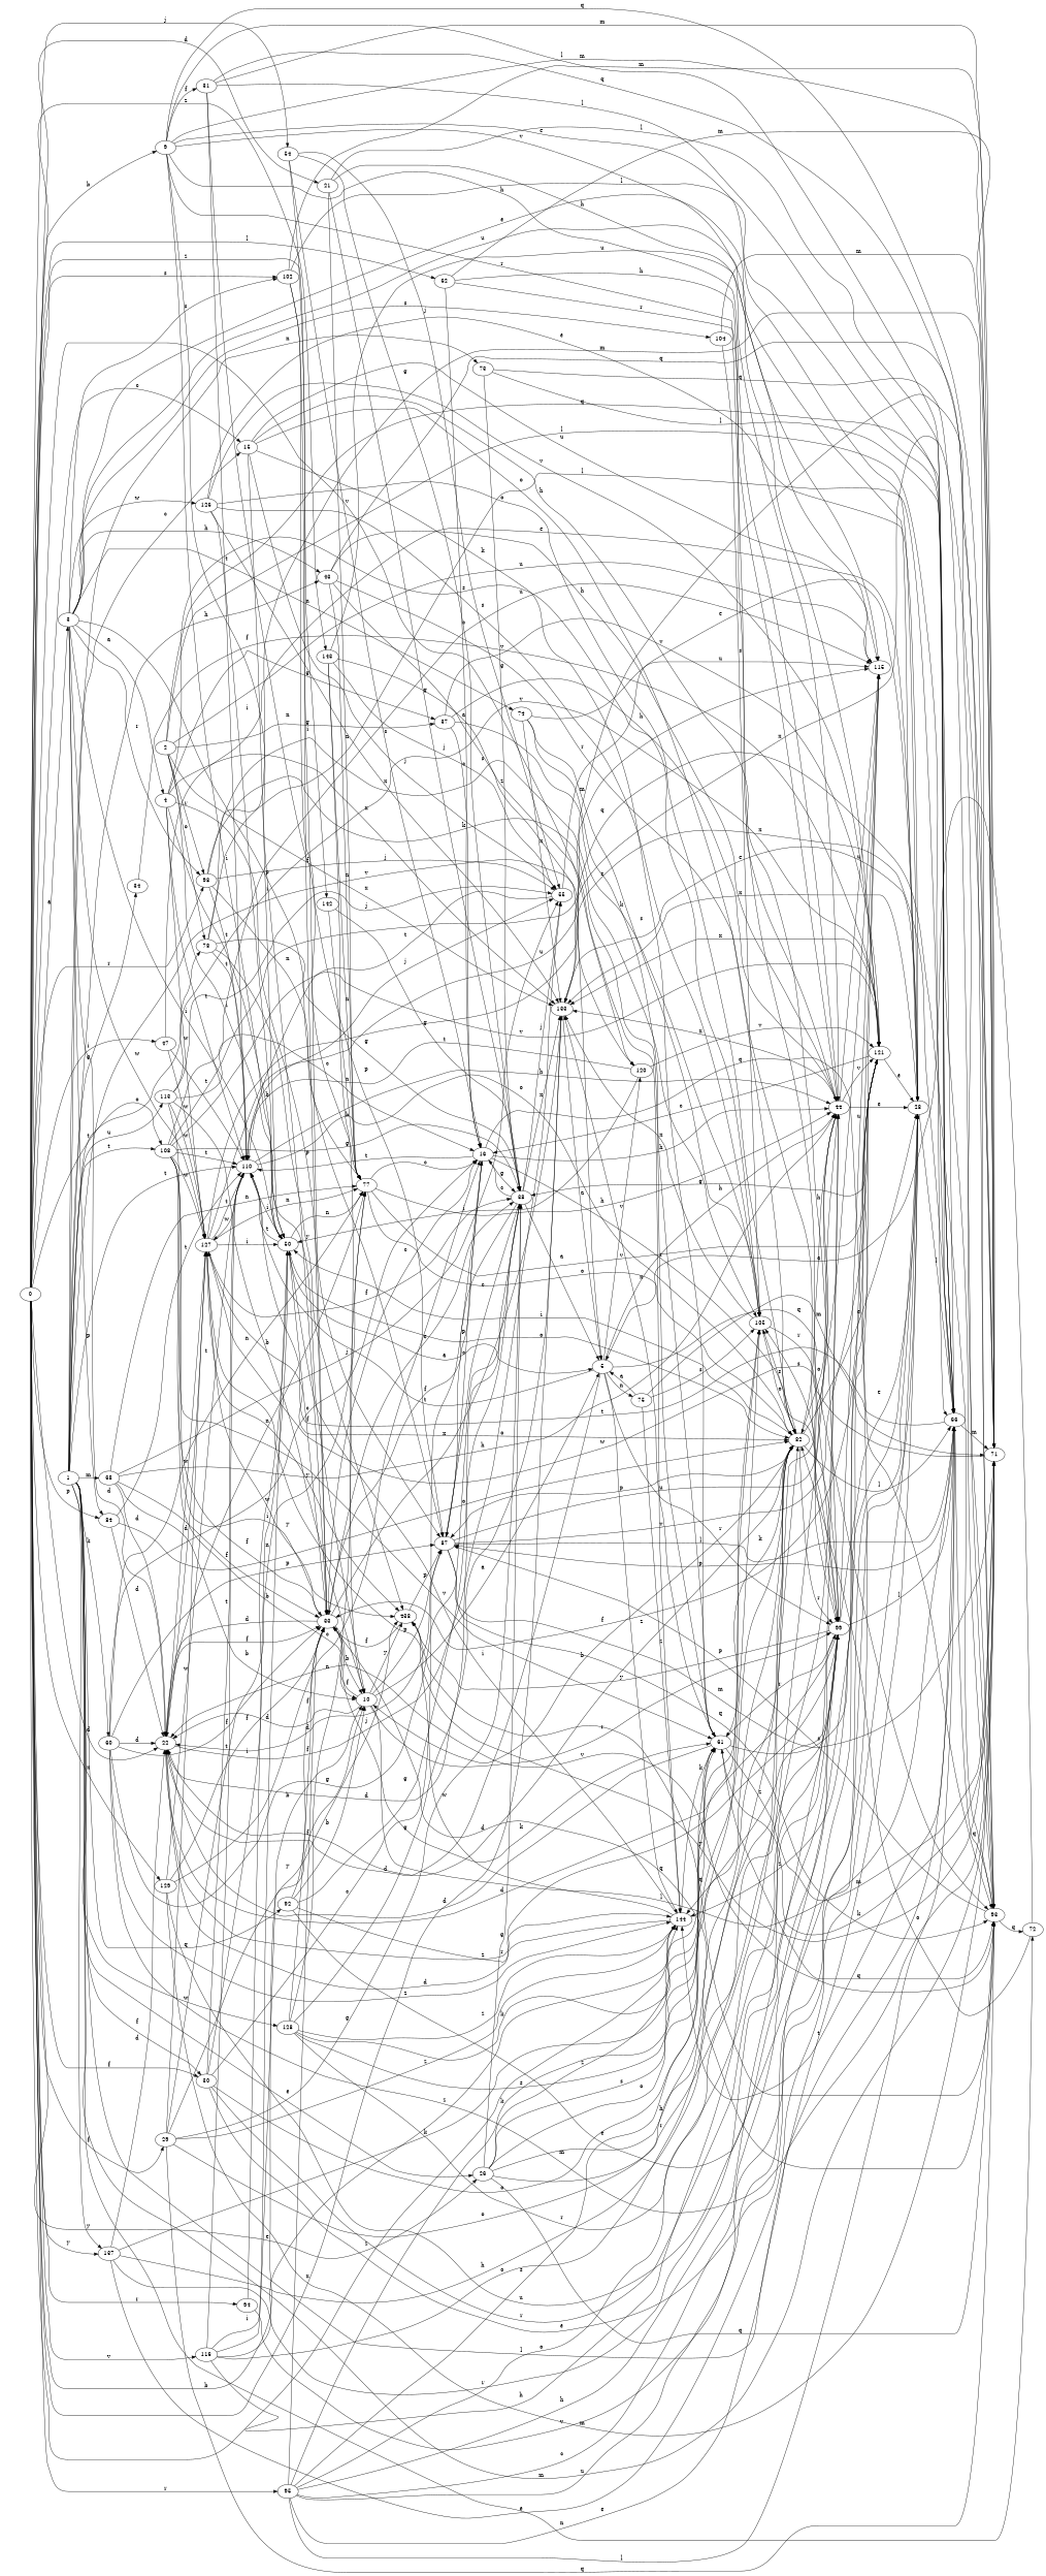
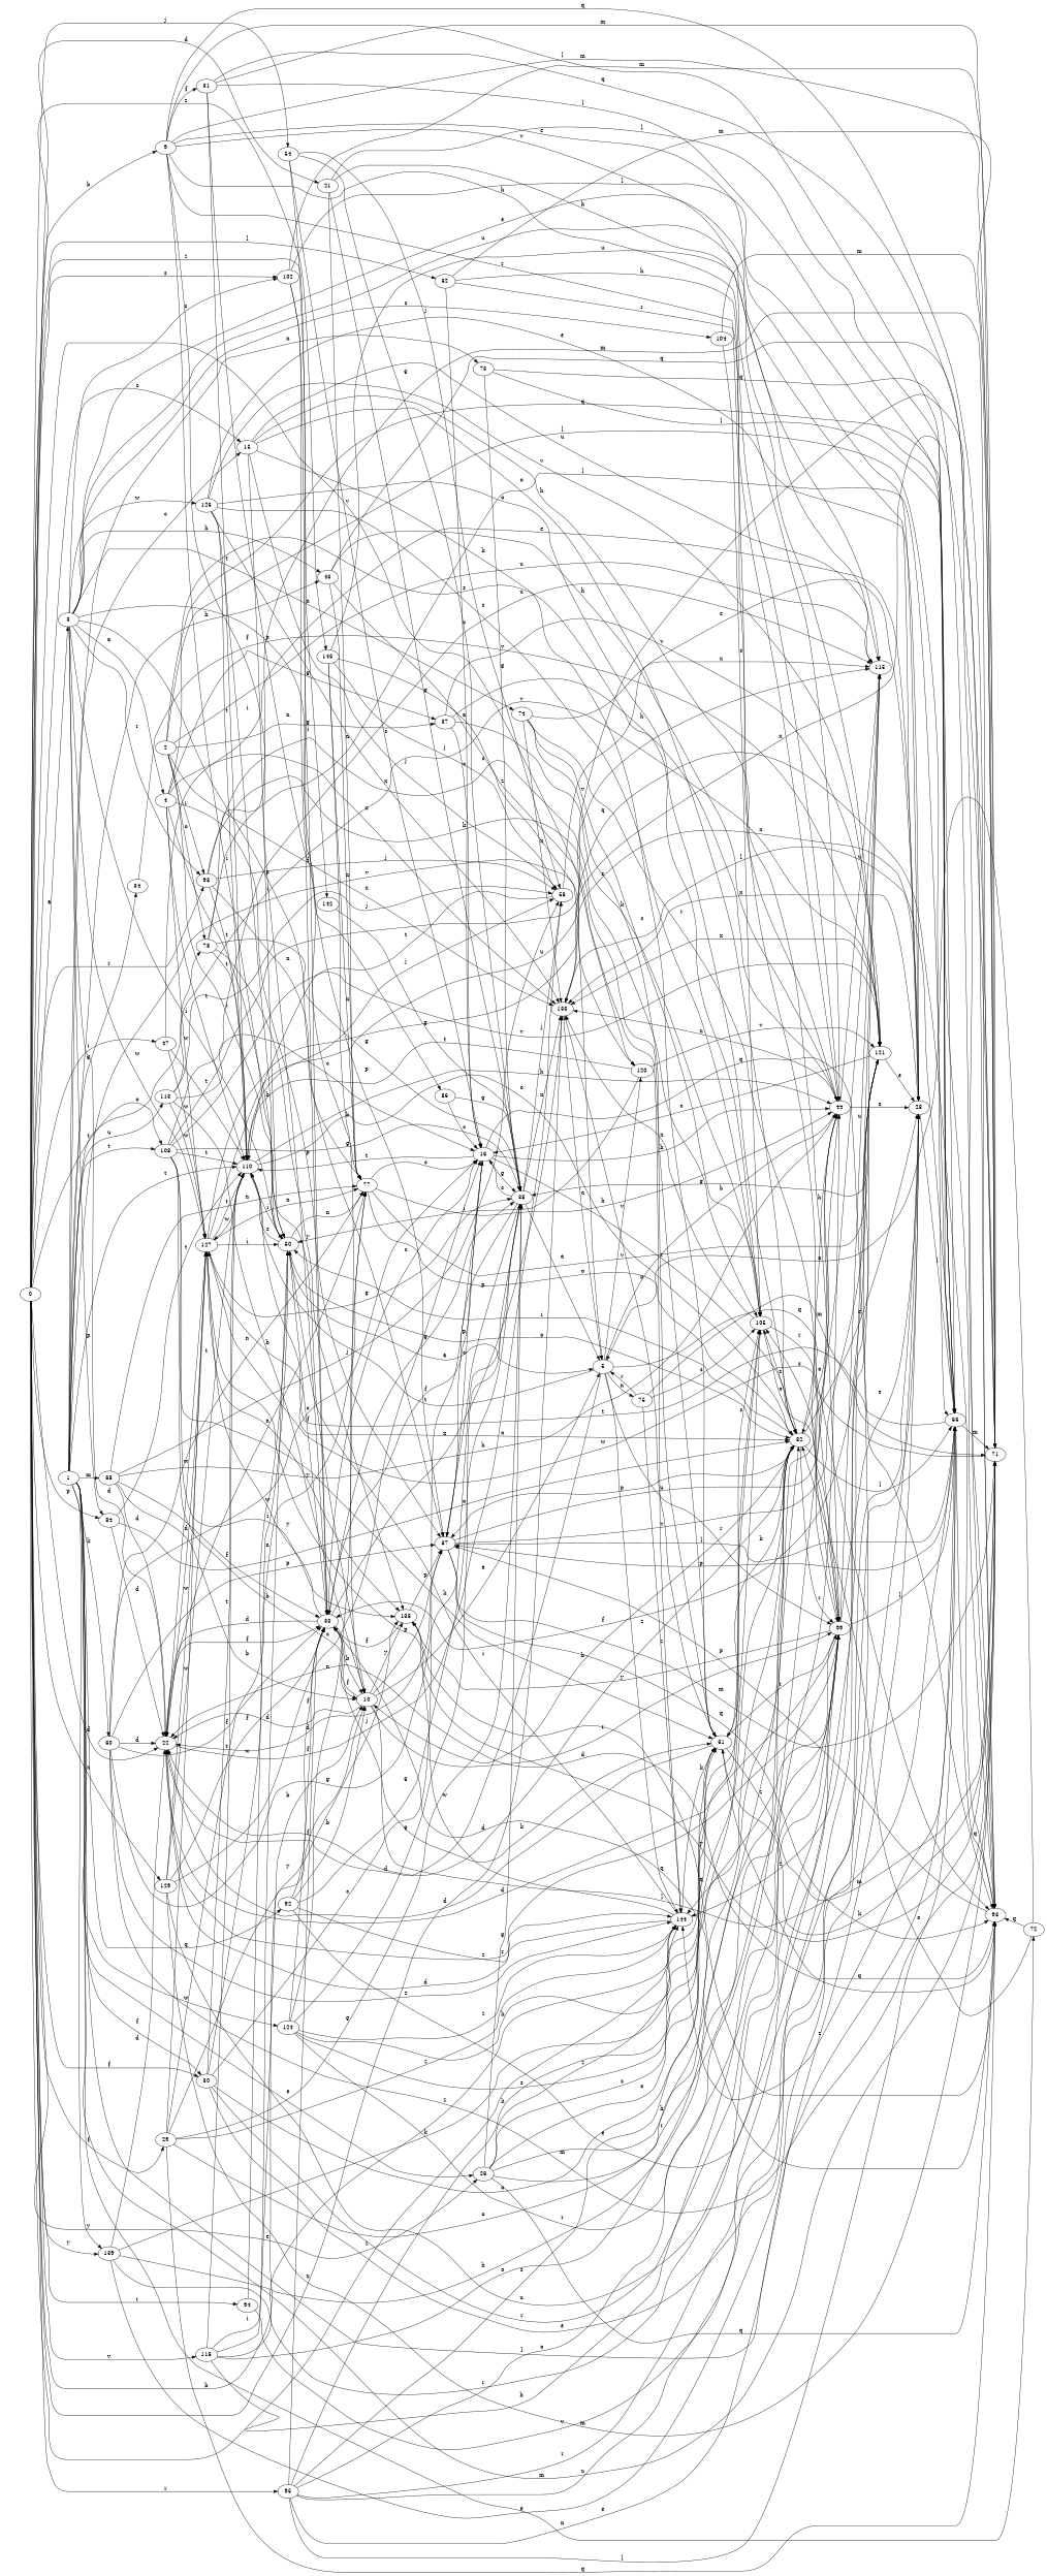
  strict digraph {
    rankdir=LR
    0
    3
    9
    10
    15
    21
    22
    26
    29
    30
    47
    54
    62
    84
    94
    95
    98
    102
    108
    116
    120
    129
    133
-   137
+   137 [label=139]
    142
    143
    144
    43
    50
    115
    4
    28
    74
+   86
    87
    104
    126
    127
    66
    71
    93
    44
    99
    31
    33
    121
    5
-   138 [label=438]
-   55
+   138
+   55 [label=58]
    61
    82
    38
    77
    105
    110
    16
    1
    34
    60
    68
    72
    73
    78
    92
    113
-   124 [label=128]
+   124
    2
    37
    75
    0 -> 3 [label=a]
    0 -> 9 [label=b]
    0 -> 10 [label=b]
    0 -> 15 [label=c]
    0 -> 21 [label=d]
    0 -> 22 [label=d]
    0 -> 26 [label=e]
    0 -> 29 [label=f]
    0 -> 30 [label=f]
    0 -> 47 [label=i]
    0 -> 54 [label=j]
    0 -> 62 [label=l]
    0 -> 84 [label=p]
    0 -> 94 [label=r]
    0 -> 95 [label=r]
    0 -> 98 [label=r]
    0 -> 102 [label=s]
    0 -> 108 [label=t]
    0 -> 116 [label=v]
    0 -> 120 [label=v]
    0 -> 129 [label=x]
    0 -> 133 [label=x]
    0 -> 137 [label=y]
    0 -> 142 [label=z]
    0 -> 143 [label=z]
    0 -> 144 [label=z]
    3 -> 22 [label=d]
    3 -> 84 [label=p]
    3 -> 98 [label=r]
    3 -> 102 [label=s]
    3 -> 43 [label=h]
    3 -> 50 [label=i]
    3 -> 115 [label=u]
    3 -> 4 [label=a]
    3 -> 28 [label=e]
    3 -> 74 [label=n]
+   3 -> 86 [label=p]
    3 -> 87 [label=p]
    3 -> 104 [label=s]
    3 -> 126 [label=w]
    3 -> 127 [label=w]
    9 -> 50 [label=i]
    9 -> 28 [label=e]
    9 -> 66 [label=l]
    9 -> 71 [label=m]
    9 -> 93 [label=q]
    9 -> 44 [label=h]
    9 -> 99 [label=r]
    9 -> 31 [label=f]
    9 -> 33 [label=f]
    9 -> 121 [label=v]
    10 -> 22 [label=d]
    10 -> 87 [label=p]
    10 -> 66 [label=l]
    10 -> 99 [label=r]
    10 -> 33 [label=f]
    10 -> 5 [label=a]
    10 -> 138 [label=y]
    15 -> 50 [label=i]
    15 -> 115 [label=u]
    15 -> 44 [label=h]
    15 -> 55 [label=j]
    15 -> 61 [label=k]
    15 -> 82 [label=o]
    21 -> 66 [label=l]
    21 -> 44 [label=h]
    21 -> 38 [label=g]
    21 -> 77 [label=n]
    22 -> 127 [label=w]
    22 -> 99 [label=r]
    22 -> 33 [label=f]
    22 -> 55 [label=j]
    22 -> 77 [label=n]
    26 -> 144 [label=z]
    26 -> 93 [label=q]
    26 -> 44 [label=h]
    26 -> 99 [label=r]
    26 -> 82 [label=o]
    26 -> 38 [label=g]
    26 -> 105 [label=s]
    29 -> 144 [label=z]
    29 -> 127 [label=w]
    29 -> 93 [label=q]
    29 -> 138 [label=y]
    29 -> 82 [label=o]
    29 -> 38 [label=g]
    29 -> 77 [label=n]
-   30 -> 50 [label=i]
+   30 -> 50 [label=w]
    30 -> 28 [label=e]
    30 -> 99 [label=r]
    30 -> 82 [label=o]
    30 -> 110 [label=t]
    30 -> 16 [label=c]
    47 -> 28 [label=e]
    47 -> 127 [label=w]
    47 -> 110 [label=t]
    54 -> 33 [label=i]
    54 -> 55 [label=j]
    54 -> 38 [label=g]
    54 -> 16 [label=c]
    62 -> 71 [label=m]
    62 -> 44 [label=h]
    62 -> 99 [label=r]
    62 -> 16 [label=c]
    84 -> 22 [label=d]
    84 -> 82 [label=o]
    84 -> 110 [label=t]
    94 -> 50 [label=i]
    94 -> 121 [label=v]
    95 -> 115 [label=u]
    95 -> 28 [label=e]
    95 -> 66 [label=l]
-   95 -> 44 [label=h]
-   95 -> 99 [label=c]
+   95 -> 99 [label=r]
    95 -> 33 [label=f]
    95 -> 61 [label=k]
    95 -> 82 [label=o]
    95 -> 105 [label=s]
    98 -> 55 [label=j]
    98 -> 61 [label=k]
    98 -> 77 [label=n]
    98 -> 105 [label=s]
    98 -> 110 [label=t]
    102 -> 87 [label=p]
    102 -> 66 [label=l]
    102 -> 71 [label=m]
    102 -> 33 [label=f]
    108 -> 10 [label=b]
    108 -> 115 [label=u]
-   108 -> 127 [label=w]
-   108 -> 71 [label=m]
+   129 -> 127 [label=w]
+   108 -> 71 [label=v]
    108 -> 121 [label=v]
    108 -> 138 [label=y]
-   108 -> 61 [label=v]
+   108 -> 61 [label=k]
    108 -> 38 [label=g]
    108 -> 110 [label=t]
    116 -> 10 [label=b]
    116 -> 144 [label=z]
    116 -> 50 [label=i]
    116 -> 44 [label=h]
    116 -> 82 [label=o]
    116 -> 110 [label=t]
    120 -> 50 [label=i]
    120 -> 121 [label=v]
    120 -> 110 [label=t]
    129 -> 115 [label=u]
    129 -> 71 [label=m]
    129 -> 33 [label=f]
    129 -> 110 [label=t]
    129 -> 16 [label=c]
-   133 -> 22 [label=d]
-   133 -> 28 [label=e]
+   133 -> 28 [label=l]
    133 -> 5 [label=a]
    137 -> 22 [label=d]
    137 -> 28 [label=e]
    137 -> 44 [label=h]
    137 -> 99 [label=r]
    137 -> 61 [label=k]
    142 -> 38 [label=g]
-   142 -> 77 [label=n]
    143 -> 10 [label=b]
    143 -> 115 [label=u]
    143 -> 5 [label=a]
    143 -> 55 [label=j]
    143 -> 77 [label=n]
    144 -> 22 [label=d]
    144 -> 50 [label=i]
    144 -> 127 [label=w]
    144 -> 61 [label=k]
    43 -> 144 [label=z]
    43 -> 93 [label=q]
    43 -> 44 [label=h]
    43 -> 77 [label=n]
    50 -> 33 [label=f]
    50 -> 5 [label=a]
    50 -> 82 [label=o]
    50 -> 77 [label=n]
-   50 -> 110 [label=t]
+   50 -> 110 [label=s]
    4 -> 10 [label=b]
    4 -> 133 [label=x]
    4 -> 87 [label=p]
    4 -> 127 [label=w]
    4 -> 105 [label=s]
    4 -> 110 [label=t]
    4 -> 37 [label=g]
    28 -> 133 [label=x]
    28 -> 66 [label=l]
    74 -> 133 [label=x]
    74 -> 28 [label=e]
-   43 -> 99 [label=r]
+   74 -> 99 [label=r]
    74 -> 61 [label=k]
    74 -> 105 [label=s]
+   86 -> 38 [label=g]
+   86 -> 16 [label=c]
    87 -> 22 [label=d]
    87 -> 115 [label=u]
    87 -> 66 [label=l]
    87 -> 71 [label=m]
    87 -> 93 [label=q]
    87 -> 121 [label=v]
    87 -> 16 [label=c]
    104 -> 71 [label=m]
    104 -> 105 [label=s]
    126 -> 133 [label=x]
    126 -> 50 [label=i]
    126 -> 28 [label=e]
    126 -> 121 [label=v]
    126 -> 82 [label=o]
    126 -> 105 [label=s]
+   126 -> 110 [label=t]
    127 -> 22 [label=d]
    127 -> 50 [label=i]
    127 -> 115 [label=u]
    127 -> 93 [label=q]
    127 -> 138 [label=y]
    127 -> 82 [label=o]
-   127 -> 38 [label=f]
+   127 -> 38 [label=g]
    127 -> 77 [label=n]
    127 -> 110 [label=t]
    66 -> 133 [label=x]
-   66 -> 144 [label=t]
+   66 -> 144 [label=z]
    66 -> 87 [label=p]
    66 -> 71 [label=m]
    66 -> 93 [label=q]
    66 -> 110 [label=t]
    71 -> 133 [label=x]
    71 -> 127 [label=w]
    71 -> 138 [label=y]
    71 -> 61 [label=k]
-   93 -> 22 [label=v]
+   93 -> 22 [label=d]
    93 -> 87 [label=p]
    44 -> 133 [label=x]
    44 -> 115 [label=u]
    44 -> 28 [label=e]
-   44 -> 121 [label=v]
    44 -> 82 [label=o]
    99 -> 22 [label=d]
    99 -> 144 [label=z]
    99 -> 115 [label=u]
    99 -> 28 [label=e]
    99 -> 66 [label=l]
    99 -> 138 [label=y]
    99 -> 105 [label=s]
    31 -> 66 [label=l]
    31 -> 71 [label=m]
    31 -> 93 [label=q]
    31 -> 77 [label=n]
    31 -> 110 [label=t]
    33 -> 10 [label=b]
    33 -> 22 [label=d]
    33 -> 133 [label=x]
    33 -> 127 [label=w]
    33 -> 93 [label=q]
    33 -> 61 [label=k]
-   33 -> 38 [label=e]
+   33 -> 38 [label=g]
    33 -> 16 [label=c]
    121 -> 133 [label=x]
    121 -> 144 [label=z]
    121 -> 28 [label=e]
    121 -> 33 [label=f]
    121 -> 38 [label=g]
    121 -> 16 [label=c]
    5 -> 22 [label=d]
    5 -> 120 [label=v]
    5 -> 144 [label=z]
    5 -> 93 [label=q]
    5 -> 44 [label=h]
    5 -> 99 [label=r]
    5 -> 110 [label=t]
    5 -> 75 [label=n]
    138 -> 87 [label=p]
    138 -> 93 [label=q]
    138 -> 33 [label=f]
    55 -> 115 [label=u]
    55 -> 110 [label=t]
    61 -> 22 [label=d]
    61 -> 133 [label=x]
    61 -> 71 [label=m]
    61 -> 93 [label=q]
    61 -> 99 [label=r]
-   61 -> 28 [label=s]
+   61 -> 105 [label=s]
    82 -> 10 [label=b]
    82 -> 22 [label=d]
    82 -> 50 [label=i]
    82 -> 28 [label=e]
    82 -> 87 [label=p]
    82 -> 66 [label=l]
    82 -> 44 [label=h]
    82 -> 99 [label=r]
    82 -> 61 [label=k]
    82 -> 105 [label=s]
    38 -> 133 [label=x]
-   38 -> 87 [label=c]
+   38 -> 87 [label=p]
    38 -> 33 [label=f]
    38 -> 5 [label=a]
    38 -> 55 [label=j]
    38 -> 16 [label=c]
    77 -> 44 [label=h]
    77 -> 121 [label=v]
    77 -> 82 [label=o]
    77 -> 16 [label=c]
    105 -> 133 [label=x]
    105 -> 99 [label=r]
    105 -> 82 [label=o]
    110 -> 50 [label=i]
    110 -> 127 [label=w]
    110 -> 44 [label=h]
    110 -> 55 [label=j]
    110 -> 82 [label=o]
    16 -> 87 [label=p]
    16 -> 93 [label=q]
    16 -> 44 [label=h]
    16 -> 99 [label=r]
    16 -> 38 [label=g]
    16 -> 110 [label=t]
    1 -> 15 [label=c]
    1 -> 26 [label=e]
    1 -> 30 [label=f]
    1 -> 108 [label=t]
    1 -> 120 [label=v]
    1 -> 137 [label=y]
    1 -> 43 [label=h]
    1 -> 66 [label=l]
    1 -> 71 [label=m]
    1 -> 110 [label=t]
    1 -> 34 [label=g]
    1 -> 60 [label=k]
    1 -> 68 [label=m]
    1 -> 72 [label=n]
    1 -> 73 [label=n]
    1 -> 78 [label=o]
    1 -> 92 [label=q]
    1 -> 113 [label=u]
    1 -> 124 [label=w]
    34 -> 121 [label=v]
    60 -> 22 [label=d]
    60 -> 144 [label=z]
    60 -> 87 [label=p]
    60 -> 71 [label=m]
    60 -> 33 [label=f]
    60 -> 38 [label=g]
    60 -> 77 [label=n]
    60 -> 16 [label=c]
    68 -> 10 [label=b]
    68 -> 22 [label=d]
    68 -> 44 [label=h]
    68 -> 33 [label=f]
    68 -> 55 [label=j]
    68 -> 77 [label=n]
-   93 -> 72 [label=q]
+   72 -> 93 [label=q]
    72 -> 5 [label=a]
    72 -> 82 [label=o]
    73 -> 66 [label=l]
    73 -> 93 [label=q]
    73 -> 38 [label=g]
    78 -> 66 [label=l]
    78 -> 71 [label=m]
    78 -> 138 [label=y]
    78 -> 38 [label=g]
    78 -> 110 [label=t]
    92 -> 10 [label=b]
    92 -> 144 [label=z]
    92 -> 28 [label=e]
    92 -> 33 [label=f]
    92 -> 38 [label=g]
    113 -> 10 [label=b]
    113 -> 127 [label=w]
-   113 -> 33 [label=f]
    113 -> 121 [label=v]
    113 -> 55 [label=j]
    113 -> 16 [label=c]
    124 -> 144 [label=z]
    124 -> 99 [label=r]
    124 -> 33 [label=f]
    124 -> 61 [label=k]
    124 -> 38 [label=g]
    124 -> 77 [label=n]
    124 -> 105 [label=s]
    2 -> 98 [label=r]
    2 -> 133 [label=x]
    2 -> 50 [label=i]
    2 -> 115 [label=u]
    2 -> 66 [label=l]
    2 -> 93 [label=q]
    2 -> 78 [label=o]
    2 -> 37 [label=g]
    37 -> 44 [label=h]
    37 -> 121 [label=v]
    37 -> 105 [label=s]
    37 -> 16 [label=c]
    75 -> 144 [label=z]
    75 -> 71 [label=m]
-   75 -> 5 [label=a]
+   75 -> 5 [label=r]
    75 -> 105 [label=s]
  }
